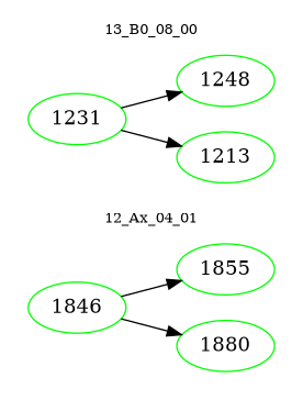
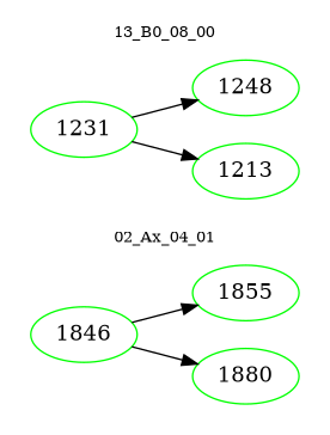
  digraph {
    rankdir=LR
    node [color=green]
    edge [color=black]
    n1 [label=1846]
    n2 [label=1880]
    n3 [label=1855]
    n4 [label=1231]
    n5 [label=1213]
    n6 [label=1248]
    subgraph cluster_1 {
      color=white
      fontsize=10
-     label="12_Ax_04_01"
+     label="02_Ax_04_01"
      n1
      n2
      n3
    }
    subgraph cluster_2 {
      color=white
      fontsize=10
      label="13_B0_08_00"
      n4
      n5
      n6
    }
    n1 -> n2
    n1 -> n3
    n4 -> n5
    n4 -> n6
  }
